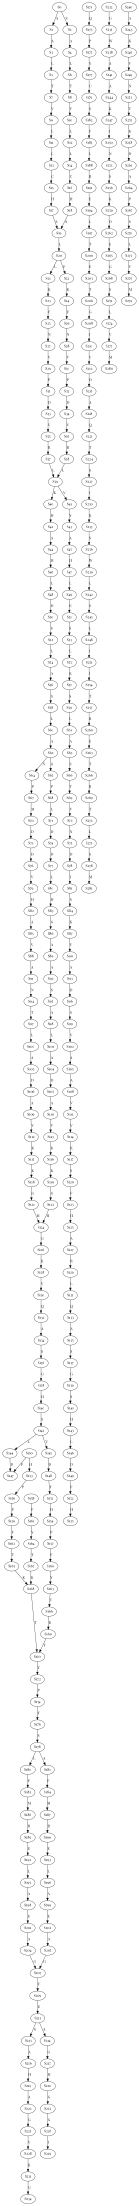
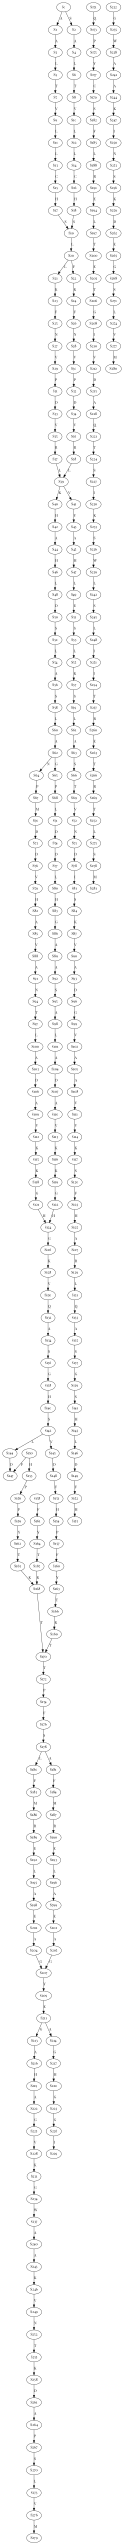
  strict digraph {
    fontname="Playfair Display"
    node [fontname="Playfair Display"]
    edge [fontname="Playfair Display"]
    S0
    S1
    S2
    S3
    S4
    S5
    S6
    S7
    S8
    S9
    S10
    S11
    S12
    S13
    S14
    S15
    S16
    S17
    S18
    S19
    S20
    S21
    S22
    S23
    S24
    S25
    S26
    S27
    S28
    S29
    S30
    S31
    S32
    S33
    S34
    S35
    S36
    S37
    S38
    S39
    S40
    S41
    S42
    S43
    S44
    S45
    S46
    S47
    S48
    S49
    S50
    S51
    S52
    S53
    S54
    S55
    S56
    S57
    S58
    S59
    S60
    S61
    S62
    S63
    S64
    S65
    S66
    S67
    S68
    S69
    S70
    S71
    S72
    S73
    S74
    S75
    S76
    S77
    S78
    S79
    S80
    S81
    S82
    S83
    S84
    S85
    S86
    S87
    S88
    S89
    S90
    S91
    S92
    S93
    S94
    S95
    S96
    S97
    S98
    S99
    S100
    S101
    S102
    S103
    S104
    S105
    S106
    S107
    S108
    S109
    S110
    S111
    S112
    S113
    S114
    S115
    S116
    S117
    S118
    S119
    S120
    S121
    S122
    S123
    S124
    S125
    S126
    S127
    S128
    S129
    S130
    S131
    S132
    S133
    S134
    S135
    S136
    S137
    S138
    S139
    S140
    S141
    S142
    S143
    S144
    S145
    S146
    S147
    S148
    S149
    S151
    S152
    S150
    S153
    S154
    S155
    S156
    S157
    S159
    S160
    S158
    S161
    S162
    S163
    S164
    S165
    S166
    S167
    S168
    S169
    S170
    S172
    S171
    S173
    S174
    S175
    S176
    S177
    S178
    S179
    S180
    S181
    S182
    S183
    S184
    S185
    S186
    S187
    S188
    S189
    S190
    S191
    S192
    S193
    S194
    S195
    S196
    S197
    S198
    n200 [label=S799]
    S200
    S201
    S202
    S203
    S204
    S205
    S206
    S207
    S208
    S209
    S210
    S211
    S212
    S213
    S214
    S215
    S216
    S217
    S218
    S219
    S220
    S221
    S222
    S223
    S224
    S225
    S226
    S227
    S228
    S229
    S230
    S231
    S233
    S234
    S232
    S235
    S236
+   S237
    S238
    S239
    S240
    S241
    S242
    S243
    S244
    S245
    S246
    S247
    S248
    S249
    S250
    S251
    S252
    S253
    S254
    S255
    S256
    S257
    S258
    S259
    S260
    S261
    S262
    S263
    S264
    S265
    S266
    S267
    S268
    S269
    S270
    S271
    S272
    S273
    S274
    S275
    S276
    S277
    S278
    S279
    S280
    S281
    S0 -> S1 [label=A]
    S0 -> S2 [label=S]
    S1 -> S3 [label=A]
    S2 -> S4 [label=A]
    S3 -> S5 [label=L]
    S4 -> S6 [label=L]
    S5 -> S7 [label=T]
    S6 -> S8 [label=T]
    S7 -> S9 [label=V]
    S8 -> S10 [label=V]
    S9 -> S11 [label=L]
    S10 -> S12 [label=L]
    S11 -> S13 [label=L]
    S12 -> S14 [label=L]
    S13 -> S15 [label=C]
    S14 -> S16 [label=C]
    S15 -> S17 [label=H]
    S16 -> S18 [label=H]
    S17 -> S19 [label=S]
    S18 -> S19 [label=S]
    S19 -> S20 [label=L]
    S20 -> S21 [label=L]
    S20 -> S22 [label=F]
    S21 -> S23 [label=K]
    S22 -> S24 [label=K]
    S23 -> S25 [label=F]
    S24 -> S26 [label=F]
    S25 -> S27 [label=N]
    S26 -> S28 [label=N]
    S27 -> S29 [label=V]
    S28 -> S30 [label=V]
    S29 -> S31 [label=P]
    S30 -> S32 [label=P]
    S31 -> S33 [label=D]
    S32 -> S34 [label=D]
    S33 -> S35 [label=V]
    S34 -> S36 [label=V]
    S35 -> S37 [label=R]
    S36 -> S38 [label=R]
    S37 -> S39 [label=L]
    S38 -> S39 [label=L]
    S39 -> S40 [label=K]
    S39 -> S41 [label=V]
    S40 -> S42 [label=H]
    S41 -> S43 [label=Y]
    S42 -> S44 [label=A]
    S43 -> S45 [label=A]
    S44 -> S46 [label=H]
    S45 -> S47 [label=H]
    S46 -> S48 [label=L]
    S47 -> S49 [label=L]
    S48 -> S50 [label=D]
    S49 -> S51 [label=E]
    S50 -> S52 [label=S]
    S51 -> S53 [label=S]
    S52 -> S54 [label=L]
    S53 -> S55 [label=L]
    S54 -> S56 [label=A]
    S55 -> S57 [label=K]
    S56 -> S58 [label=S]
    S57 -> S59 [label=S]
    S58 -> S60 [label=L]
    S59 -> S61 [label=L]
    S60 -> S62 [label=A]
    S61 -> S63 [label=A]
    S62 -> S64 [label=N]
    S62 -> S65 [label=G]
    S63 -> S66 [label=S]
    S64 -> S67 [label=P]
    S65 -> S68 [label=P]
    S66 -> S69 [label=T]
    S67 -> S70 [label=M]
    S68 -> S71 [label=L]
    S69 -> S72 [label=V]
    S70 -> S73 [label=D]
    S71 -> S74 [label=D]
    S72 -> S75 [label=N]
    S73 -> S76 [label=D]
    S74 -> S77 [label=D]
    S75 -> S78 [label=D]
    S76 -> S79 [label=V]
    S77 -> S80 [label=L]
    S78 -> S81 [label=I]
    S79 -> S82 [label=H]
    S80 -> S83 [label=H]
    S81 -> S84 [label=S]
    S82 -> S85 [label=A]
    S83 -> S86 [label=G]
    S84 -> S87 [label=K]
    S85 -> S88 [label=V]
    S86 -> S89 [label=A]
    S87 -> S90 [label=V]
    S88 -> S91 [label=A]
    S89 -> S92 [label=A]
    S90 -> S93 [label=A]
    S91 -> S94 [label=N]
    S92 -> S95 [label=S]
    S93 -> S96 [label=D]
    S94 -> S97 [label=T]
    S95 -> S98 [label=A]
    S96 -> S99 [label=G]
    S97 -> S100 [label=L]
    S98 -> S101 [label=L]
    S99 -> S102 [label=V]
    S100 -> S103 [label=A]
    S101 -> S104 [label=A]
    S102 -> S105 [label=A]
    S103 -> S106 [label=D]
    S104 -> S107 [label=D]
    S105 -> S108 [label=A]
    S106 -> S109 [label=A]
    S107 -> S110 [label=A]
    S108 -> S111 [label=V]
    S109 -> S112 [label=V]
    S110 -> S113 [label=V]
    S111 -> S114 [label=V]
    S112 -> S115 [label=K]
    S113 -> S116 [label=K]
    S114 -> S117 [label=K]
    S115 -> S118 [label=K]
    S116 -> S119 [label=K]
    S117 -> S120 [label=S]
    S118 -> S121 [label=G]
    S119 -> S122 [label=G]
    S120 -> S123 [label=F]
    S121 -> S124 [label=H]
    S122 -> S124 [label=H]
    S123 -> S125 [label=H]
    S124 -> S126 [label=G]
    S125 -> S127 [label=A]
    S126 -> S128 [label=K]
    S127 -> S129 [label=R]
    S128 -> S130 [label=V]
    S129 -> S131 [label=L]
    S130 -> S132 [label=Q]
    S131 -> S133 [label=Q]
    S132 -> S134 [label=A]
    S133 -> S135 [label=A]
    S134 -> S136 [label=S]
    S135 -> S137 [label=S]
    S136 -> S138 [label=G]
    S137 -> S139 [label=G]
    S138 -> S140 [label=H]
    S139 -> S141 [label=S]
    S140 -> S142 [label=S]
    S141 -> S143 [label=H]
    S142 -> S144 [label=L]
    S142 -> S145 [label=V]
    S143 -> S146 [label=L]
    S144 -> S147 [label=D]
    S145 -> S148 [label=D]
    S146 -> S149 [label=D]
    S148 -> S151 [label=F]
    S149 -> S152 [label=F]
    S151 -> S154 [label=H]
    S152 -> S155 [label=H]
    S150 -> S147 [label=F]
    S150 -> S153 [label=H]
    S153 -> S156 [label=P]
    S154 -> S157 [label=P]
    S156 -> S159 [label=F]
    S157 -> S160 [label=F]
    S159 -> S162 [label=Y]
    S160 -> S163 [label=Y]
    S158 -> S161 [label=F]
    S161 -> S164 [label=Y]
    S162 -> S165 [label=T]
    S163 -> S166 [label=T]
    S164 -> S167 [label=T]
    S165 -> S168 [label=K]
    S166 -> S169 [label=K]
    S167 -> S168 [label=K]
    S168 -> S170 [label=T]
    S169 -> S170 [label=T]
    S170 -> S172 [label=T]
    S172 -> S174 [label=P]
    S171 -> S173 [label=Q]
    S173 -> S175 [label=P]
    S174 -> S176 [label=F]
    S175 -> S177 [label=Y]
    S176 -> S178 [label=S]
    S177 -> S179 [label=C]
    S178 -> S180 [label=L]
    S178 -> S181 [label=A]
    S179 -> S182 [label=S]
    S180 -> S183 [label=F]
    S181 -> S184 [label=F]
    S182 -> S185 [label=F]
    S183 -> S186 [label=M]
    S184 -> S187 [label=M]
    S185 -> S188 [label=L]
    S186 -> S189 [label=R]
    S187 -> S190 [label=R]
    S188 -> S191 [label=R]
    S189 -> S192 [label=E]
    S190 -> S193 [label=E]
    S191 -> S194 [label=E]
    S192 -> S195 [label=L]
    S193 -> S196 [label=L]
    S194 -> S197 [label=L]
    S195 -> S198 [label=A]
    S196 -> n200 [label=A]
    S197 -> S200 [label=T]
    S198 -> S201 [label=E]
    n200 -> S202 [label=E]
    S200 -> S203 [label=E]
    S201 -> S204 [label=A]
    S202 -> S205 [label=A]
    S203 -> S206 [label=T]
    S204 -> S207 [label=G]
    S205 -> S207 [label=G]
    S206 -> S208 [label=G]
    S207 -> S209 [label=Y]
    S208 -> S210 [label=I]
    S209 -> S211 [label=E]
    S210 -> S212 [label=V]
    S211 -> S213 [label=G]
    S211 -> S214 [label=A]
    S212 -> S215 [label=D]
    S213 -> S216 [label=A]
    S214 -> S217 [label=G]
    S215 -> S218 [label=A]
    S216 -> S219 [label=H]
    S217 -> S220 [label=H]
    S218 -> S221 [label=Q]
    S219 -> S222 [label=A]
    S220 -> S223 [label=G]
    S221 -> S224 [label=T]
    S222 -> S225 [label=G]
    S223 -> S226 [label=G]
    S224 -> S227 [label=S]
    S225 -> S228 [label=V]
    S226 -> S229 [label=I]
    S227 -> S230 [label=I]
    S228 -> S231 [label=K]
    S230 -> S233 [label=K]
    S231 -> S234 [label=G]
    S233 -> S236 [label=S]
+   S234 -> S237 [label=W]
    S232 -> S235 [label=G]
    S235 -> S238 [label=W]
    S236 -> S239 [label=W]
+   S237 -> S240 [label=A]
    S238 -> S241 [label=A]
    S239 -> S242 [label=L]
    S240 -> S243 [label=A]
    S241 -> S244 [label=A]
    S242 -> S245 [label=S]
    S243 -> S246 [label=K]
    S244 -> S247 [label=K]
    S245 -> S248 [label=L]
    S246 -> S249 [label=V]
    S247 -> S250 [label=I]
    S248 -> S251 [label=I]
    S249 -> S252 [label=N]
    S250 -> S253 [label=N]
    S251 -> S254 [label=I]
    S252 -> S255 [label=T]
    S253 -> S256 [label=S]
    S254 -> S257 [label=T]
    S255 -> S258 [label=K]
    S256 -> S259 [label=K]
    S257 -> S260 [label=R]
    S258 -> S261 [label=D]
    S259 -> S262 [label=D]
    S260 -> S263 [label=E]
    S261 -> S264 [label=A]
    S262 -> S265 [label=E]
    S263 -> S266 [label=T]
    S264 -> S267 [label=P]
    S265 -> S268 [label=G]
    S266 -> S269 [label=R]
    S267 -> S270 [label=S]
    S268 -> S271 [label=S]
    S269 -> S272 [label=T]
    S270 -> S273 [label=L]
    S271 -> S274 [label=L]
    S272 -> S275 [label=L]
    S273 -> S276 [label=V]
    S274 -> S277 [label=V]
    S275 -> S278 [label=S]
    S276 -> S279 [label=M]
    S277 -> S280 [label=M]
    S278 -> S281 [label=M]
  }
